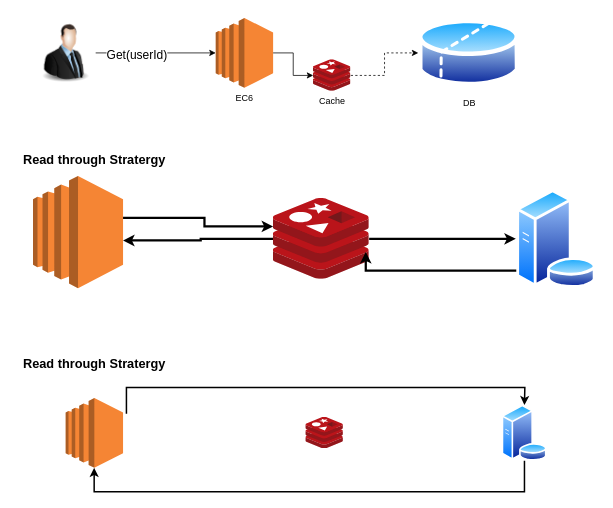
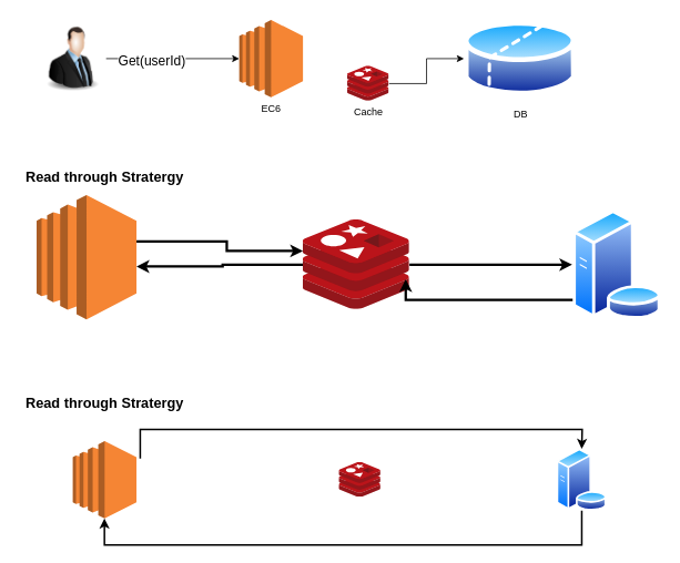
  <mxCell id="0" />
  <mxCell id="1" parent="0" />
  <mxCell id="2" value="" style="image;html=1;image=img/lib/clip_art/people/Suit_Man_128x128.png" vertex="1" parent="1"><mxGeometry x="47" y="30" width="80" height="80" as="geometry" /></mxCell>
- <mxCell id="3" style="edgeStyle=orthogonalEdgeStyle;rounded=0;orthogonalLoop=1;jettySize=auto;html=1;dashed=1;" edge="1" parent="1" source="11" target="6"><mxGeometry relative="1" as="geometry" /></mxCell>
+ <mxCell id="3" style="edgeStyle=orthogonalEdgeStyle;rounded=0;orthogonalLoop=1;jettySize=auto;html=1;" edge="1" parent="1" source="11" target="6"><mxGeometry relative="1" as="geometry" /></mxCell>
  <mxCell id="4" value="EC6" style="outlineConnect=0;dashed=0;verticalLabelPosition=bottom;verticalAlign=top;align=center;html=1;shape=mxgraph.aws3.ec2;fillColor=#F58534;gradientColor=none;" vertex="1" parent="1"><mxGeometry x="287" y="23.5" width="76.5" height="93" as="geometry" /></mxCell>
  <mxCell id="5" style="edgeStyle=orthogonalEdgeStyle;rounded=0;orthogonalLoop=1;jettySize=auto;html=1;exitX=0;exitY=0;exitDx=0;exitDy=0;" edge="1" parent="1" source="6"><mxGeometry relative="1" as="geometry"><mxPoint x="587" y="40" as="targetPoint" /></mxGeometry></mxCell>
  <mxCell id="6" value="DB" style="image;aspect=fixed;perimeter=ellipsePerimeter;html=1;align=center;shadow=0;dashed=0;spacingTop=3;image=img/lib/active_directory/database_partition_2.svg;" vertex="1" parent="1"><mxGeometry x="557" y="20" width="135.14" height="100" as="geometry" /></mxCell>
  <mxCell id="7" value="" style="endArrow=classic;html=1;rounded=0;" edge="1" parent="1" source="2" target="4"><mxGeometry width="50" height="50" relative="1" as="geometry"><mxPoint x="407" y="220" as="sourcePoint" /><mxPoint x="457" y="170" as="targetPoint" /></mxGeometry></mxCell>
  <mxCell id="8" value="Text" style="edgeLabel;html=1;align=center;verticalAlign=middle;resizable=0;points=[];" vertex="1" connectable="0" parent="7"><mxGeometry x="-0.113" y="-3" relative="1" as="geometry"><mxPoint as="offset" /></mxGeometry></mxCell>
  <mxCell id="9" value="Get(userId)" style="edgeLabel;html=1;align=center;verticalAlign=middle;resizable=0;points=[];fontSize=16;" vertex="1" connectable="0" parent="7"><mxGeometry x="-0.325" y="-1" relative="1" as="geometry"><mxPoint as="offset" /></mxGeometry></mxCell>
- <mxCell id="10" value="" style="edgeStyle=orthogonalEdgeStyle;rounded=0;orthogonalLoop=1;jettySize=auto;html=1;" edge="1" parent="1" source="4" target="11"><mxGeometry relative="1" as="geometry"><mxPoint x="364" y="70" as="sourcePoint" /><mxPoint x="557" y="70" as="targetPoint" /></mxGeometry></mxCell>
  <mxCell id="11" value="Cache" style="image;sketch=0;aspect=fixed;html=1;points=[];align=center;fontSize=12;image=img/lib/mscae/Cache_Redis_Product.svg;" vertex="1" parent="1"><mxGeometry x="417" y="79" width="50" height="42" as="geometry" /></mxCell>
  <mxCell id="12" value="" style="outlineConnect=0;dashed=0;verticalLabelPosition=bottom;verticalAlign=top;align=center;html=1;shape=mxgraph.aws3.ec2;fillColor=#F58534;gradientColor=none;" vertex="1" parent="1"><mxGeometry x="43.5" y="233.89" width="120" height="149.62" as="geometry" /></mxCell>
  <mxCell id="13" style="edgeStyle=orthogonalEdgeStyle;rounded=0;orthogonalLoop=1;jettySize=auto;html=1;strokeWidth=2;" edge="1" parent="1" target="24"><mxGeometry relative="1" as="geometry"><mxPoint x="168" y="551" as="sourcePoint" /><Array as="points"><mxPoint x="168" y="516" /><mxPoint x="699" y="516" /></Array></mxGeometry></mxCell>
  <mxCell id="14" value="" style="outlineConnect=0;dashed=0;verticalLabelPosition=bottom;verticalAlign=top;align=center;html=1;shape=mxgraph.aws3.ec2;fillColor=#F58534;gradientColor=none;" vertex="1" parent="1"><mxGeometry x="87" y="530" width="76.5" height="93" as="geometry" /></mxCell>
  <mxCell id="15" value="&lt;b&gt;&lt;font style=&quot;font-size: 17px;&quot;&gt;Read through Stratergy&lt;/font&gt;&lt;/b&gt;" style="text;html=1;align=center;verticalAlign=middle;resizable=0;points=[];autosize=1;strokeColor=none;fillColor=none;" vertex="1" parent="1"><mxGeometry x="20.25" y="198" width="210" height="30" as="geometry" /></mxCell>
  <mxCell id="16" style="edgeStyle=orthogonalEdgeStyle;rounded=0;orthogonalLoop=1;jettySize=auto;html=1;strokeWidth=3;" edge="1" parent="1" source="18" target="22"><mxGeometry relative="1" as="geometry" /></mxCell>
  <mxCell id="17" style="edgeStyle=orthogonalEdgeStyle;rounded=0;orthogonalLoop=1;jettySize=auto;html=1;verticalAlign=top;strokeWidth=3;" edge="1" parent="1" source="18" target="12"><mxGeometry relative="1" as="geometry"><mxPoint x="237" y="320" as="targetPoint" /><Array as="points"><mxPoint x="267" y="318" /><mxPoint x="267" y="320" /></Array></mxGeometry></mxCell>
  <mxCell id="18" value="" style="image;sketch=0;aspect=fixed;html=1;points=[];align=center;fontSize=12;image=img/lib/mscae/Cache_Redis_Product.svg;" vertex="1" parent="1"><mxGeometry x="363.5" y="264.01" width="127.98" height="107.5" as="geometry" /></mxCell>
  <mxCell id="19" value="" style="image;sketch=0;aspect=fixed;html=1;points=[];align=center;fontSize=12;image=img/lib/mscae/Cache_Redis_Product.svg;" vertex="1" parent="1"><mxGeometry x="407" y="555.5" width="50" height="42" as="geometry" /></mxCell>
  <mxCell id="20" style="edgeStyle=orthogonalEdgeStyle;rounded=0;orthogonalLoop=1;jettySize=auto;html=1;entryX=-0.04;entryY=0.488;entryDx=0;entryDy=0;entryPerimeter=0;verticalAlign=bottom;strokeWidth=3;" edge="1" parent="1" source="12"><mxGeometry relative="1" as="geometry"><mxPoint x="152.12" y="290" as="sourcePoint" /><mxPoint x="363.501" y="301.27" as="targetPoint" /><Array as="points"><mxPoint x="272" y="290" /><mxPoint x="272" y="301" /></Array></mxGeometry></mxCell>
  <mxCell id="21" style="edgeStyle=orthogonalEdgeStyle;rounded=0;orthogonalLoop=1;jettySize=auto;html=1;exitX=0;exitY=1;exitDx=0;exitDy=0;strokeWidth=3;" edge="1" parent="1" source="22"><mxGeometry relative="1" as="geometry"><mxPoint x="487" y="335.27" as="targetPoint" /><mxPoint x="680.986" y="359.51" as="sourcePoint" /><Array as="points"><mxPoint x="717" y="364" /><mxPoint x="717" y="360" /><mxPoint x="487" y="360" /></Array></mxGeometry></mxCell>
  <mxCell id="22" value="" style="image;aspect=fixed;perimeter=ellipsePerimeter;html=1;align=center;shadow=0;dashed=0;spacingTop=3;image=img/lib/active_directory/database_server.svg;" vertex="1" parent="1"><mxGeometry x="687" y="252.01" width="107.83" height="131.5" as="geometry" /></mxCell>
  <mxCell id="23" style="edgeStyle=orthogonalEdgeStyle;rounded=0;orthogonalLoop=1;jettySize=auto;html=1;strokeWidth=2;" edge="1" parent="1" source="24" target="14"><mxGeometry relative="1" as="geometry"><Array as="points"><mxPoint x="699" y="655" /><mxPoint x="125" y="655" /></Array></mxGeometry></mxCell>
  <mxCell id="24" value="" style="image;aspect=fixed;perimeter=ellipsePerimeter;html=1;align=center;shadow=0;dashed=0;spacingTop=3;image=img/lib/active_directory/database_server.svg;" vertex="1" parent="1"><mxGeometry x="668" y="539.31" width="61" height="74.39" as="geometry" /></mxCell>
  <mxCell id="25" value="&lt;b&gt;&lt;font style=&quot;font-size: 17px;&quot;&gt;Read through Stratergy&lt;/font&gt;&lt;/b&gt;" style="text;html=1;align=center;verticalAlign=middle;resizable=0;points=[];autosize=1;strokeColor=none;fillColor=none;" vertex="1" parent="1"><mxGeometry x="20.25" y="470" width="210" height="30" as="geometry" /></mxCell>
